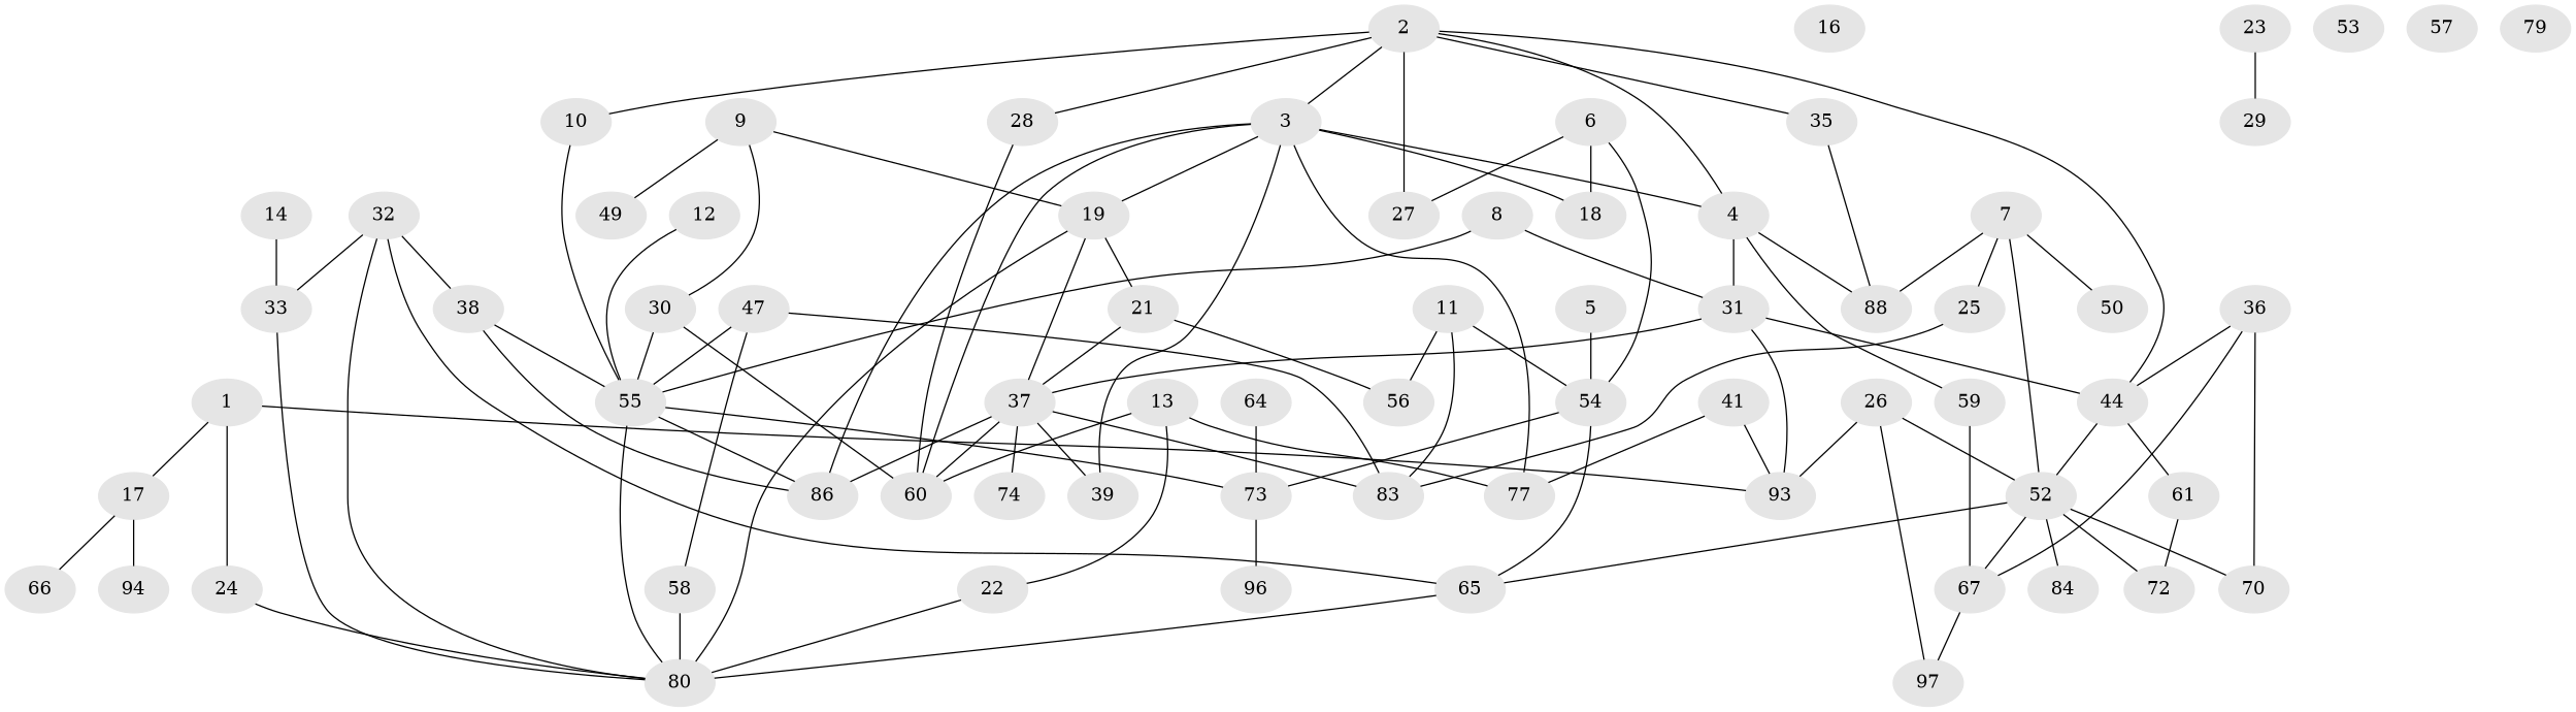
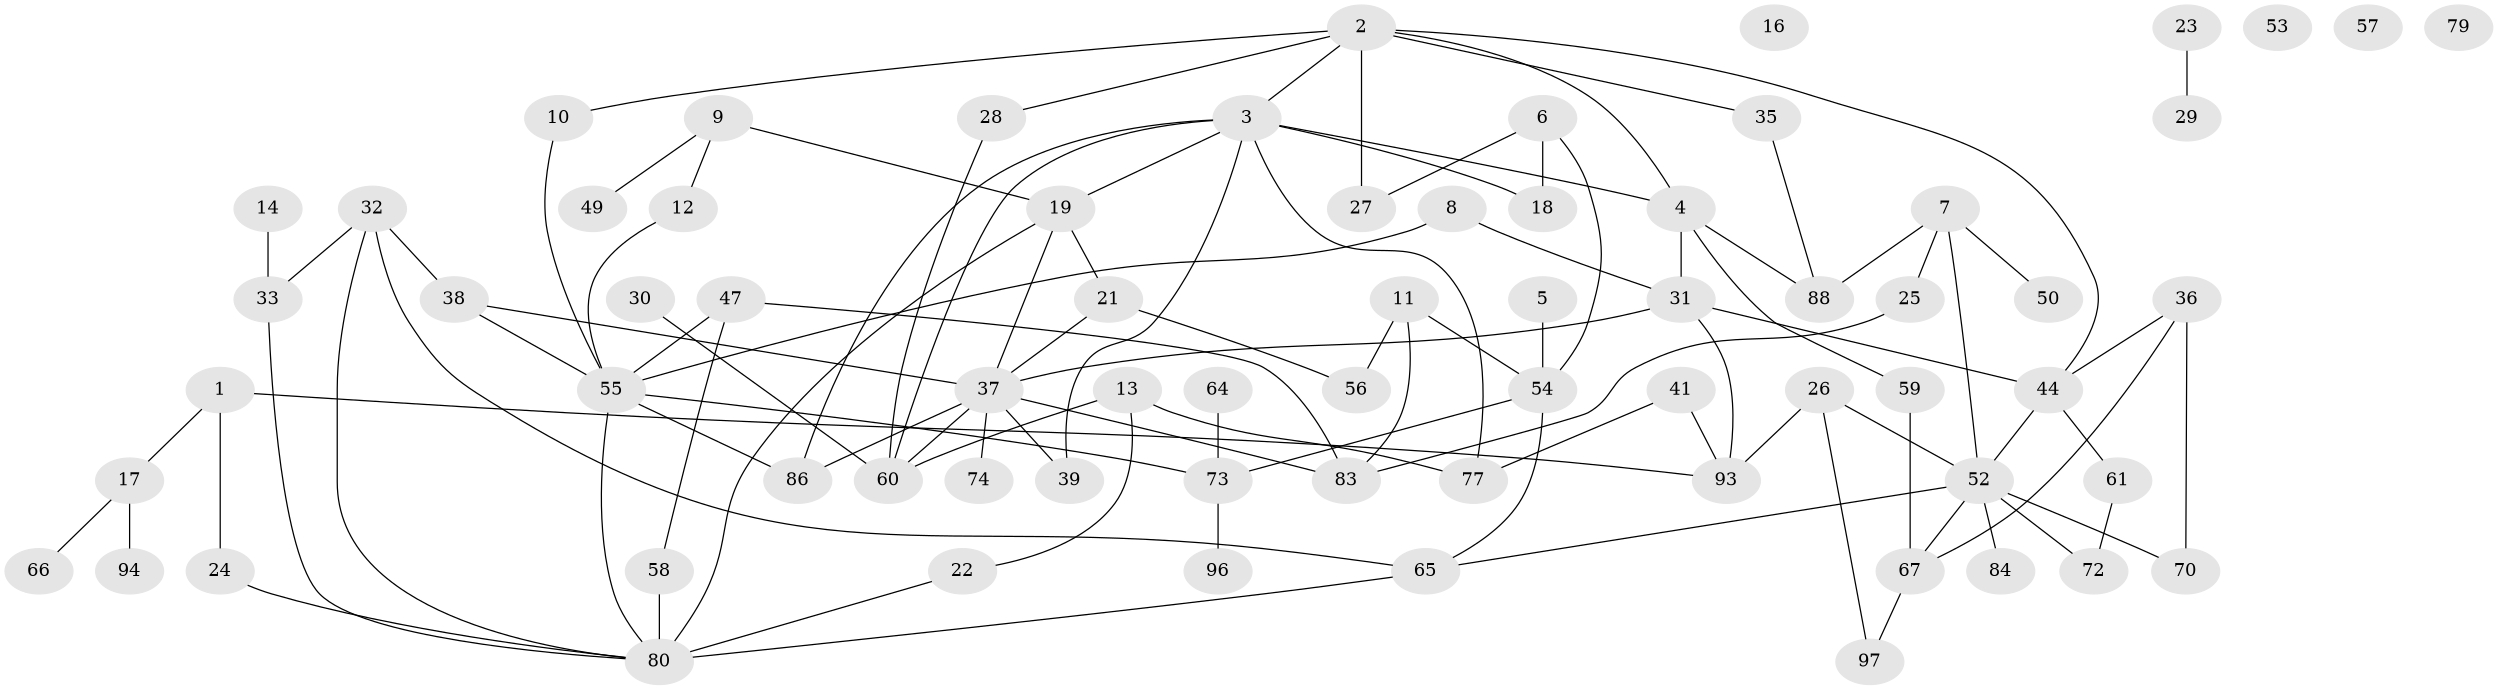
  graph {
    node [color=gray90 style=filled]
    1
    17
    24
    n4 [label=93]
    66
    94
    80 [super="+91"]
    2 [super="+20"]
    3 [super="+90"]
    4 [super="+34"]
    10 [super="+43"]
    27
    28
    35
    44 [super="+45"]
    18
    19
    39
    60 [super="+76+69"]
    77
    86
    31
    59
    88
    55 [super="+82+93"]
    52 [super="+68"]
    61
    21
    37 [super="+48"]
    67
    54 [super="+95+102"]
    65
    73
    5
    6 [super="+84"]
    97
    7 [super="+40+15"]
    25
    50
    83 [super="+85"]
    70
    72 [super="+100"]
    n43 [label=84]
    8
    9 [super="+75+89"]
    30
    49
    11
    56 [super="+101"]
    12
    13
    22
    33 [super="+78"]
    14
    16
    74
    23
    29
    26
    32 [super="+42+71"]
    38 [super="+62"]
    36
    41 [super="+51"]
    47 [super="+99"]
    58
    53
    96
    57
    64
    79
    1 -- 17
    1 -- 24
    1 -- n4
    17 -- 66
    17 -- 94
    24 -- 80
    2 -- 3
    2 -- 4
    2 -- 10
    2 -- 27
    2 -- 28
    2 -- 35
    2 -- 44
    3 -- 4
    3 -- 18
    3 -- 19
    3 -- 39
    3 -- 60
    3 -- 77
    3 -- 86
    4 -- 31
    4 -- 59
    4 -- 88
    10 -- 55
    28 -- 60
    35 -- 88
    44 -- 52
    44 -- 61
    19 -- 80 [weight=2]
    19 -- 21
    19 -- 37
    31 -- n4
    31 -- 44
    31 -- 37
    59 -- 67
    55 -- 80
    55 -- 86
    55 -- 73
    52 -- 67
    52 -- 65
    52 -- 70
    52 -- 72
    52 -- n43
    61 -- 72
    21 -- 37
    21 -- 56
    37 -- 39
    37 -- 60
    37 -- 86
    37 -- 83
    37 -- 74
    67 -- 97
    54 -- 65
    54 -- 73
    65 -- 80
    73 -- 96
    5 -- 54
    6 -- 27
    6 -- 18
    6 -- 54
    7 -- 88
    7 -- 52
    7 -- 25
    7 -- 50
    25 -- 83
    8 -- 31
    8 -- 55
    9 -- 19
-   9 -- 30
+   9 -- 12
    9 -- 49
    30 -- 60
-   30 -- 55
    11 -- 54
    11 -- 83
    11 -- 56
    12 -- 55
    13 -- 60
    13 -- 77
    13 -- 22
    22 -- 80
    33 -- 80
    14 -- 33
    23 -- 29
    26 -- n4
    26 -- 52
    26 -- 97
    32 -- 80
    32 -- 65
    32 -- 33
    32 -- 38
-   38 -- 86
+   38 -- 37
    38 -- 55
    36 -- 44
    36 -- 67
    36 -- 70
    41 -- n4
    41 -- 77
    47 -- 55
    47 -- 83
    47 -- 58
    58 -- 80
    64 -- 73
  }
